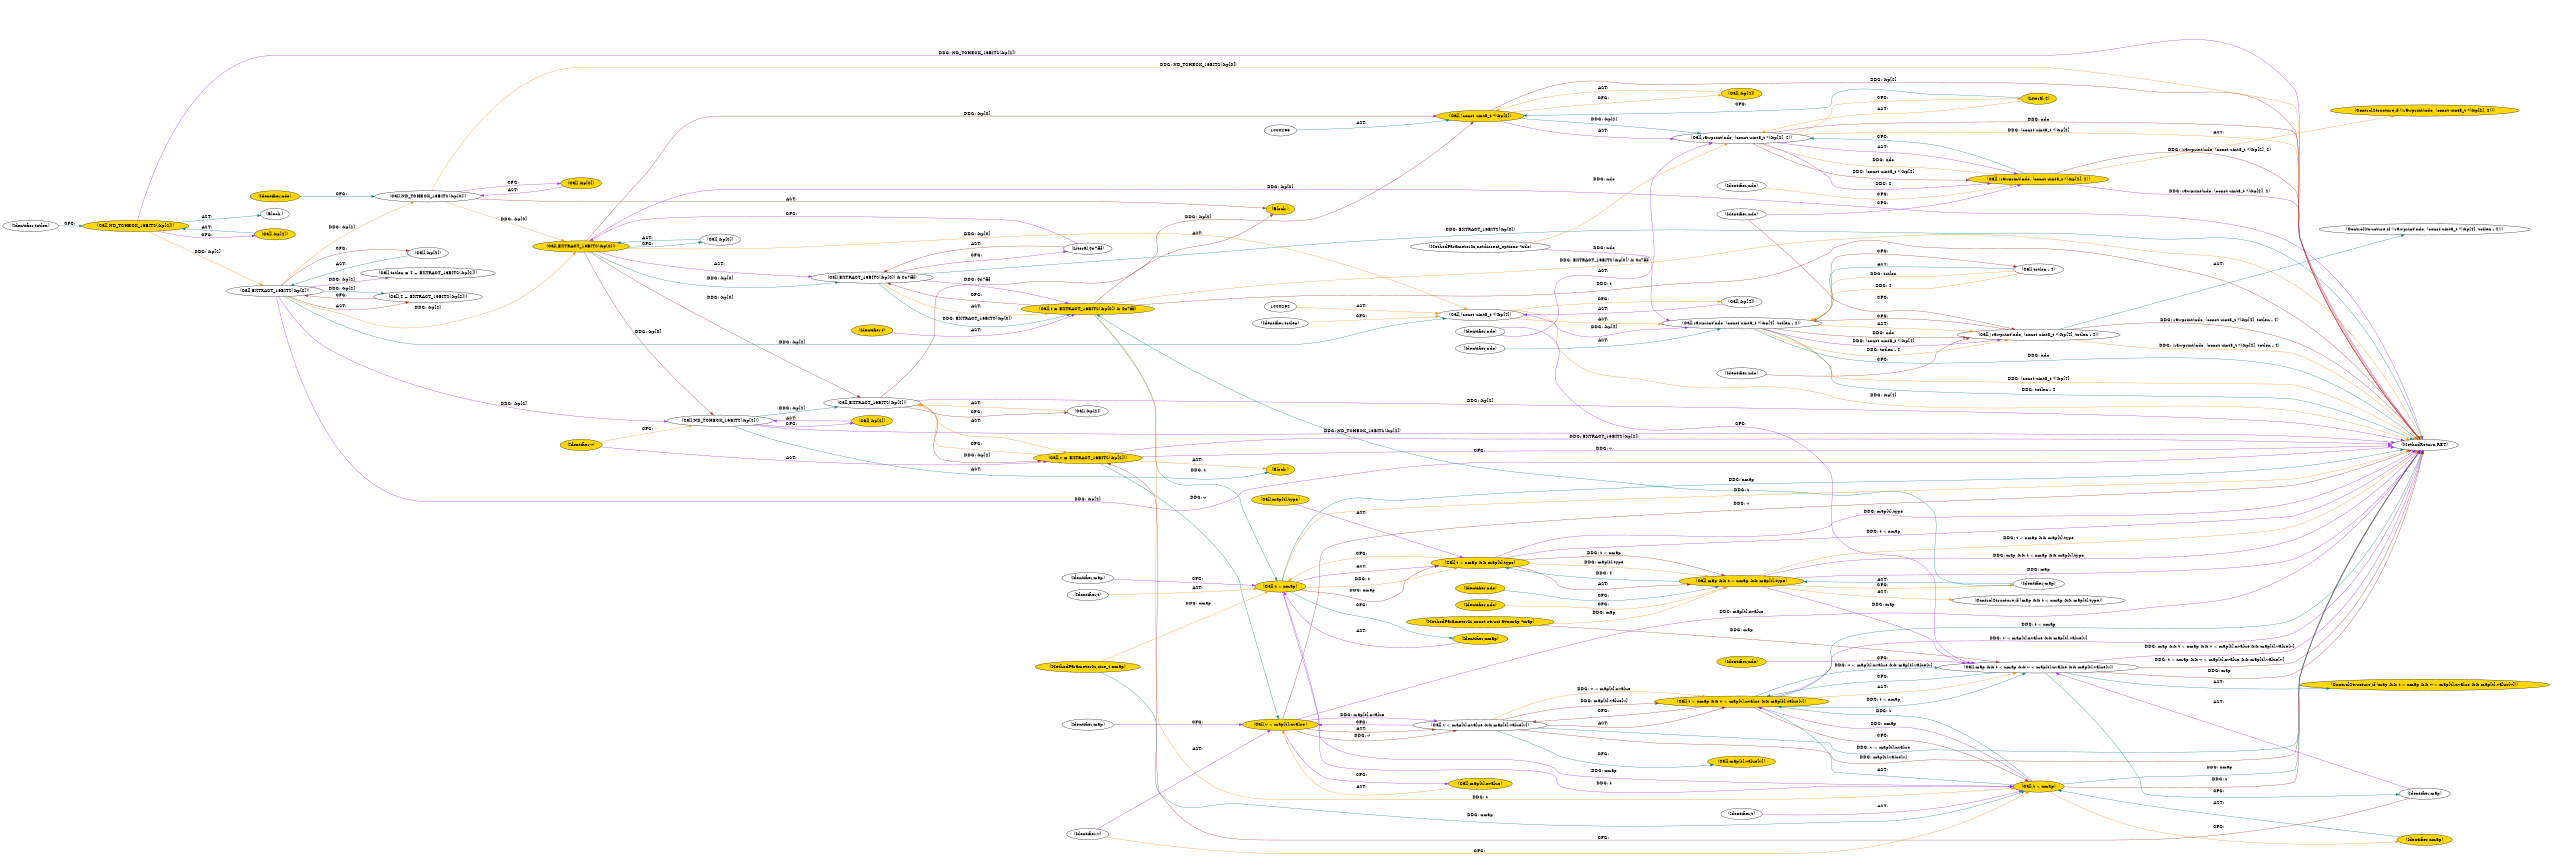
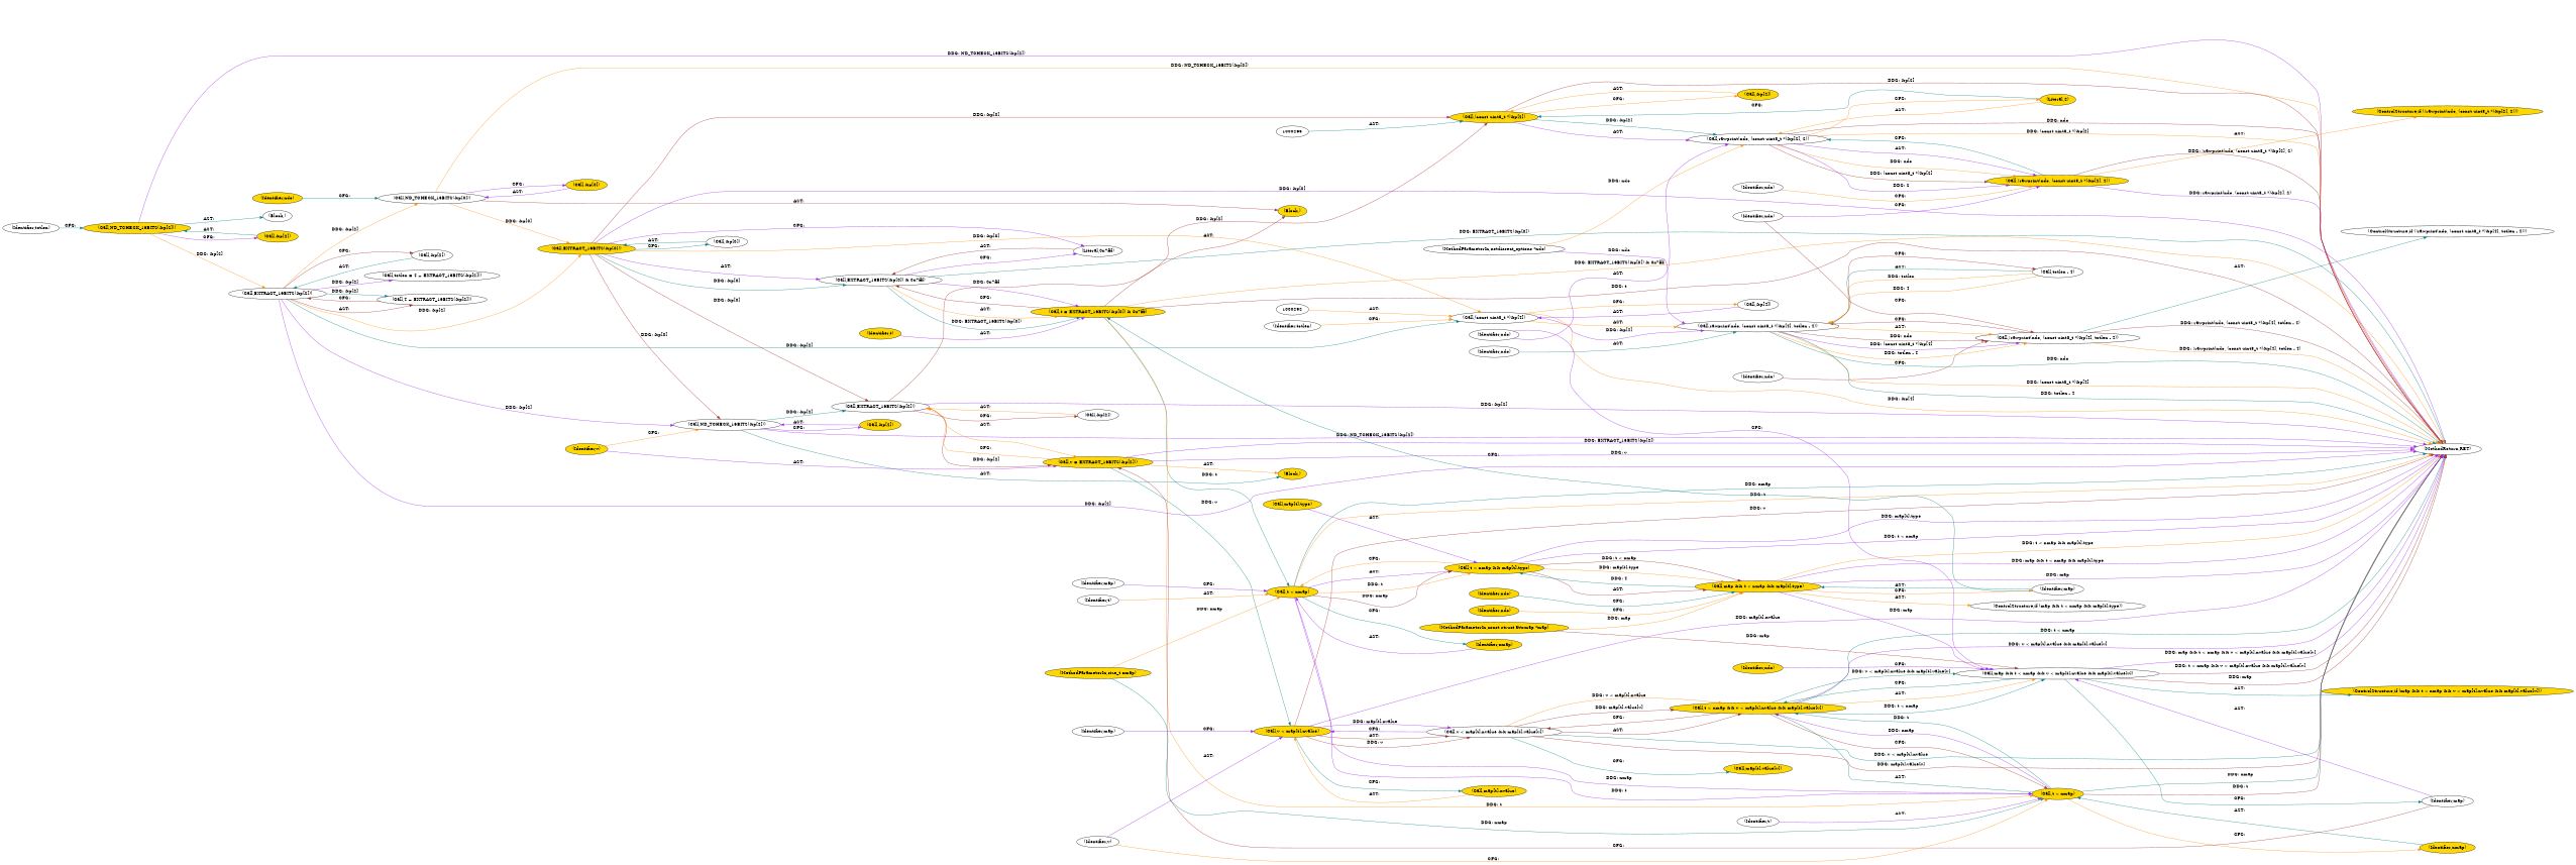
  digraph {
    rankdir=LR
    node [fillcolor=white style=filled]
    edge [color=purple]
    n1 [label="(Call,ND_TCHECK_16BITS(&p[0]))"]
    n2 [fillcolor=gold label="(Call,EXTRACT_16BITS(&p[0]))"]
    n3 [fillcolor=gold label="(Call,&p[0])"]
    n4 [label="(MethodReturn,RET)"]
    n5 [fillcolor=gold label="(Block,)"]
    n6 [label="(Call,ND_TCHECK_16BITS(&p[2]))"]
    n7 [label="(Call,(const uint8_t *)&p[4])"]
    n8 [label="(Call,EXTRACT_16BITS(&p[0]) & 0x7fff)"]
    n9 [label="(Call,EXTRACT_16BITS(&p[2]))"]
    n10 [fillcolor=gold label="(Call,(const uint8_t *)&p[2])"]
    n11 [label="(Call,&p[0])"]
    n12 [label="(Call,EXTRACT_16BITS(&p[2]))"]
    n13 [label="(Call,&p[2])"]
    n14 [label="(Call,4 + EXTRACT_16BITS(&p[2]))"]
    n15 [label="(Call,totlen = 4 + EXTRACT_16BITS(&p[2]))"]
    n16 [fillcolor=gold label="(Call,&p[2])"]
    n17 [fillcolor=gold label="(Block,)"]
    n18 [label="(Call,rawprint(ndo, (const uint8_t *)&p[4], totlen - 4))"]
    n19 [label="(Call,&p[4])"]
    n20 [fillcolor=gold label="(Call,ND_TCHECK_16BITS(&p[2]))"]
    n21 [label="(Block,)"]
    n22 [fillcolor=gold label="(Call,&p[2])"]
    n23 [fillcolor=gold label="(Call,t = EXTRACT_16BITS(&p[0]) & 0x7fff)"]
    n24 [label="(Literal,0x7fff)"]
    n25 [fillcolor=gold label="(Call,v = EXTRACT_16BITS(&p[2]))"]
    n26 [label="(Call,&p[2])"]
    n27 [label="(Call,rawprint(ndo, (const uint8_t *)&p[2], 2))"]
    n28 [fillcolor=gold label="(Call,&p[2])"]
    n29 [fillcolor=gold label="(Call,t < nmap)"]
    n30 [fillcolor=gold label="(Call,t < nmap)"]
    n31 [fillcolor=gold label="(Call,t < nmap && map[t].type)"]
    n32 [fillcolor=gold label="(Identifier,nmap)"]
    n33 [fillcolor=gold label="(Call,t < nmap && v < map[t].nvalue && map[t].value[v])"]
    n34 [fillcolor=gold label="(Identifier,nmap)"]
    n35 [fillcolor=gold label="(Call,map && t < nmap && map[t].type)"]
    n36 [label="(Call,map && t < nmap && v < map[t].nvalue && map[t].value[v])"]
    n37 [label="(Identifier,map)"]
    n38 [label="(ControlStructure,if (map && t < nmap && map[t].type))"]
    n39 [fillcolor=gold label="(Call,map[t].type)"]
    n40 [fillcolor=gold label="(ControlStructure,if (map && t < nmap && v < map[t].nvalue && map[t].value[v]))"]
    n41 [label="(Identifier,map)"]
    n42 [label="(Call,v < map[t].nvalue && map[t].value[v])"]
    n43 [fillcolor=gold label="(Call,v < map[t].nvalue)"]
    n44 [fillcolor=gold label="(Call,map[t].value[v])"]
    n45 [fillcolor=gold label="(Call,map[t].nvalue)"]
    n46 [fillcolor=gold label="(Call,!rawprint(ndo, (const uint8_t *)&p[2], 2))"]
    n47 [fillcolor=gold label="(Literal,2)"]
    n48 [fillcolor=gold label="(ControlStructure,if (!rawprint(ndo, (const uint8_t *)&p[2], 2)))"]
    n49 [label="(Call,!rawprint(ndo, (const uint8_t *)&p[4], totlen - 4))"]
    n50 [label="(Call,totlen - 4)"]
    n51 [label="(ControlStructure,if (!rawprint(ndo, (const uint8_t *)&p[4], totlen - 4)))"]
    n52 [label="(MethodParameterIn,netdissect_options *ndo)"]
    n53 [label="(Identifier,ndo)"]
    n54 [label="(Identifier,t)"]
    n55 [fillcolor=gold label="(Identifier,v)"]
    n56 [label="(Identifier,totlen)"]
    n57 [label="(Identifier,v)"]
    n58 [label="(Identifier,map)"]
    n59 [fillcolor=gold label="(Identifier,ndo)"]
    n60 [label="(Identifier,ndo)"]
    n61 [fillcolor=gold label="(Identifier,ndo)"]
    n62 [label="(Identifier,t)"]
    n63 [label="(Identifier,totlen)"]
    n64 [fillcolor=gold label="(MethodParameterIn,const struct attrmap *map)"]
    n65 [label="(Identifier,map)"]
    n66 [fillcolor=gold label="(Identifier,ndo)"]
    n67 [label="(Identifier,ndo)"]
    n68 [fillcolor=gold label="(Identifier,t)"]
    n69 [fillcolor=gold label="(MethodParameterIn,size_t nmap)"]
    n70 [label="(Identifier,ndo)"]
    n71 [label="(Identifier,ndo)"]
    n72 [fillcolor=gold label="(Identifier,ndo)"]
    1000265
    1000292
    n1 -> n2 [color=darkorange label="DDG: &p[0]"]
    n1 -> n3 [label="CFG: "]
    n1 -> n4 [color=darkorange label="DDG: ND_TCHECK_16BITS(&p[0])"]
    n1 -> n5 [color=brown label="AST: "]
    n2 -> n4 [label="DDG: &p[0]"]
    n2 -> n6 [color=brown label="DDG: &p[0]"]
    n2 -> n7 [color=darkorange label="DDG: &p[0]"]
    n2 -> n8 [label="AST: "]
    n2 -> n8 [color=teal label="DDG: &p[0]"]
    n2 -> n9 [color=brown label="DDG: &p[0]"]
    n2 -> n10 [color=brown label="DDG: &p[0]"]
    n2 -> n11 [color=teal label="CFG: "]
    n3 -> n1 [label="AST: "]
    n6 -> n4 [label="DDG: ND_TCHECK_16BITS(&p[2])"]
    n6 -> n9 [color=teal label="DDG: &p[2]"]
    n6 -> n16 [label="CFG: "]
    n6 -> n17 [color=teal label="AST: "]
    n7 -> n4 [color=darkorange label="DDG: &p[4]"]
    n7 -> n18 [color=darkorange label="AST: "]
    n7 -> n18 [label="DDG: &p[4]"]
    n7 -> n19 [color=darkorange label="CFG: "]
    n8 -> n4 [color=teal label="DDG: EXTRACT_16BITS(&p[0])"]
    n8 -> n23 [color=darkorange label="AST: "]
    n8 -> n23 [color=teal label="DDG: EXTRACT_16BITS(&p[0])"]
    n8 -> n23 [label="DDG: 0x7fff"]
    n8 -> n24 [label="CFG: "]
    n9 -> n4 [label="DDG: &p[2]"]
    n9 -> n10 [color=brown label="DDG: &p[2]"]
    n9 -> n25 [color=darkorange label="AST: "]
    n9 -> n25 [color=brown label="DDG: &p[2]"]
    n9 -> n26 [color=brown label="CFG: "]
    n10 -> n4 [color=brown label="DDG: &p[2]"]
    n10 -> n27 [label="AST: "]
    n10 -> n27 [color=teal label="DDG: &p[2]"]
    n10 -> n28 [color=darkorange label="CFG: "]
    n11 -> n2 [color=teal label="AST: "]
    n12 -> n1 [color=darkorange label="DDG: &p[2]"]
    n12 -> n2 [color=darkorange label="DDG: &p[2]"]
    n12 -> n4 [label="DDG: &p[2]"]
    n12 -> n6 [label="DDG: &p[2]"]
    n12 -> n7 [color=teal label="DDG: &p[2]"]
    n12 -> n13 [color=brown label="CFG: "]
    n12 -> n14 [color=brown label="AST: "]
    n12 -> n14 [color=teal label="DDG: &p[2]"]
    n12 -> n15 [label="DDG: &p[2]"]
    n13 -> n12 [color=teal label="AST: "]
    n14 -> n12 [color=brown label="CFG: "]
    n16 -> n6 [label="AST: "]
    n18 -> n4 [color=teal label="DDG: ndo"]
    n18 -> n4 [color=darkorange label="DDG: (const uint8_t *)&p[4]"]
    n18 -> n4 [color=teal label="DDG: totlen - 4"]
    n18 -> n49 [color=darkorange label="AST: "]
    n18 -> n49 [color=brown label="DDG: ndo"]
    n18 -> n49 [label="DDG: (const uint8_t *)&p[4]"]
    n18 -> n49 [color=darkorange label="DDG: totlen - 4"]
    n18 -> n50 [color=brown label="CFG: "]
    n19 -> n7 [label="AST: "]
    n20 -> n4 [label="DDG: ND_TCHECK_16BITS(&p[2])"]
    n20 -> n12 [color=darkorange label="DDG: &p[2]"]
    n20 -> n21 [color=teal label="AST: "]
    n20 -> n22 [label="CFG: "]
    n22 -> n20 [color=teal label="AST: "]
    n23 -> n4 [color=brown label="DDG: t"]
    n23 -> n4 [color=darkorange label="DDG: EXTRACT_16BITS(&p[0]) & 0x7fff"]
    n23 -> n5 [color=brown label="AST: "]
    n23 -> n8 [color=brown label="CFG: "]
    n23 -> n29 [color=teal label="DDG: t"]
    n23 -> n30 [color=darkorange label="DDG: t"]
-   n24 -> n2 [label="CFG: "]
+   n2 -> n24 [label="CFG: "]
    n24 -> n8 [color=brown label="AST: "]
    n25 -> n4 [label="DDG: EXTRACT_16BITS(&p[2])"]
    n25 -> n4 [label="DDG: v"]
    n25 -> n9 [color=darkorange label="CFG: "]
    n25 -> n17 [color=darkorange label="AST: "]
    n25 -> n43 [color=teal label="DDG: v"]
    n26 -> n9 [color=darkorange label="AST: "]
    n27 -> n4 [color=brown label="DDG: ndo"]
    n27 -> n4 [color=darkorange label="DDG: (const uint8_t *)&p[2]"]
    n27 -> n46 [label="AST: "]
    n27 -> n46 [color=darkorange label="DDG: ndo"]
    n27 -> n46 [color=brown label="DDG: (const uint8_t *)&p[2]"]
    n27 -> n46 [label="DDG: 2"]
    n27 -> n47 [color=darkorange label="CFG: "]
    n28 -> n10 [color=darkorange label="AST: "]
    n29 -> n4 [color=darkorange label="DDG: t"]
    n29 -> n4 [color=teal label="DDG: nmap"]
    n29 -> n30 [label="DDG: t"]
    n29 -> n30 [label="DDG: nmap"]
    n29 -> n31 [label="AST: "]
    n29 -> n31 [color=darkorange label="DDG: t"]
    n29 -> n31 [color=brown label="DDG: nmap"]
    n29 -> n32 [color=teal label="CFG: "]
    n30 -> n4 [color=brown label="DDG: t"]
    n30 -> n4 [color=teal label="DDG: nmap"]
    n30 -> n33 [color=teal label="AST: "]
    n30 -> n33 [color=teal label="DDG: t"]
    n30 -> n33 [label="DDG: nmap"]
    n30 -> n34 [color=darkorange label="CFG: "]
    n31 -> n4 [label="DDG: map[t].type"]
    n31 -> n4 [label="DDG: t < nmap"]
    n31 -> n29 [color=darkorange label="CFG: "]
    n31 -> n35 [color=brown label="AST: "]
    n31 -> n35 [color=brown label="DDG: t < nmap"]
    n31 -> n35 [color=darkorange label="DDG: map[t].type"]
    n32 -> n29 [label="AST: "]
    n33 -> n4 [label="DDG: v < map[t].nvalue && map[t].value[v]"]
    n33 -> n4 [color=teal label="DDG: t < nmap"]
    n33 -> n30 [color=brown label="CFG: "]
    n33 -> n36 [color=darkorange label="AST: "]
    n33 -> n36 [color=teal label="DDG: t < nmap"]
    n33 -> n36 [color=teal label="DDG: v < map[t].nvalue && map[t].value[v]"]
    n33 -> n42 [color=brown label="CFG: "]
    n34 -> n30 [color=teal label="AST: "]
    n35 -> n4 [label="DDG: map && t < nmap && map[t].type"]
    n35 -> n4 [label="DDG: map"]
    n35 -> n4 [color=darkorange label="DDG: t < nmap && map[t].type"]
    n35 -> n31 [color=teal label="DDG: 4"]
    n35 -> n36 [label="DDG: map"]
    n35 -> n37 [color=darkorange label="CFG: "]
    n35 -> n38 [color=darkorange label="AST: "]
    n36 -> n4 [label="DDG: map && t < nmap && v < map[t].nvalue && map[t].value[v]"]
    n36 -> n4 [color=brown label="DDG: t < nmap && v < map[t].nvalue && map[t].value[v]"]
    n36 -> n4 [color=brown label="DDG: map"]
    n36 -> n33 [color=teal label="CFG: "]
    n36 -> n40 [color=teal label="AST: "]
    n36 -> n41 [color=teal label="CFG: "]
    n37 -> n23 [color=teal label="CFG: "]
    n37 -> n35 [color=teal label="AST: "]
    n39 -> n31 [label="AST: "]
    n41 -> n25 [color=brown label="CFG: "]
    n41 -> n36 [label="AST: "]
    n42 -> n4 [color=teal label="DDG: v < map[t].nvalue"]
    n42 -> n4 [color=brown label="DDG: map[t].value[v]"]
    n42 -> n33 [color=brown label="AST: "]
    n42 -> n33 [color=darkorange label="DDG: v < map[t].nvalue"]
    n42 -> n33 [color=brown label="DDG: map[t].value[v]"]
    n42 -> n43 [label="CFG: "]
    n42 -> n44 [color=teal label="CFG: "]
    n43 -> n4 [color=brown label="DDG: v"]
    n43 -> n4 [label="DDG: map[t].nvalue"]
    n43 -> n42 [color=brown label="AST: "]
    n43 -> n42 [color=brown label="DDG: v"]
    n43 -> n42 [label="DDG: map[t].nvalue"]
-   n43 -> n45 [label="CFG: "]
+   n43 -> n45 [color=teal label="CFG: "]
    n45 -> n43 [color=darkorange label="AST: "]
    n46 -> n4 [label="DDG: rawprint(ndo, (const uint8_t *)&p[2], 2)"]
    n46 -> n4 [color=brown label="DDG: !rawprint(ndo, (const uint8_t *)&p[2], 2)"]
    n46 -> n27 [color=teal label="CFG: "]
    n46 -> n48 [color=darkorange label="AST: "]
    n47 -> n10 [color=teal label="CFG: "]
    n47 -> n27 [color=darkorange label="AST: "]
    n49 -> n4 [color=brown label="DDG: rawprint(ndo, (const uint8_t *)&p[4], totlen - 4)"]
    n49 -> n4 [color=darkorange label="DDG: !rawprint(ndo, (const uint8_t *)&p[4], totlen - 4)"]
    n49 -> n18 [color=brown label="CFG: "]
    n49 -> n51 [color=teal label="AST: "]
    n50 -> n18 [color=teal label="AST: "]
    n50 -> n18 [color=darkorange label="DDG: totlen"]
    n50 -> n18 [color=darkorange label="DDG: 4"]
    n52 -> n18 [label="DDG: ndo"]
    n52 -> n27 [color=darkorange label="DDG: ndo"]
    n53 -> n46 [color=darkorange label="CFG: "]
    n54 -> n30 [label="AST: "]
    n55 -> n6 [color=darkorange label="CFG: "]
    n55 -> n25 [label="AST: "]
    n56 -> n7 [color=darkorange label="CFG: "]
    n57 -> n30 [color=darkorange label="CFG: "]
    n57 -> n43 [label="AST: "]
    n58 -> n29 [label="CFG: "]
    n59 -> n1 [color=teal label="CFG: "]
    n60 -> n46 [label="CFG: "]
    n60 -> n49 [color=brown label="CFG: "]
    n61 -> n35 [color=darkorange label="CFG: "]
    n62 -> n29 [color=darkorange label="AST: "]
    n63 -> n20 [color=teal label="CFG: "]
    n64 -> n35 [color=darkorange label="DDG: map"]
    n64 -> n36 [color=brown label="DDG: map"]
    n65 -> n43 [label="CFG: "]
    n66 -> n36 [label="CFG: "]
    n67 -> n18 [color=teal label="AST: "]
    n68 -> n23 [label="AST: "]
    n69 -> n29 [color=darkorange label="DDG: nmap"]
    n69 -> n30 [color=teal label="DDG: nmap"]
    n70 -> n49 [color=brown label="CFG: "]
    n71 -> n27 [label="AST: "]
    n71 -> n36 [label="CFG: "]
    n72 -> n35 [color=teal label="CFG: "]
    1000265 -> n10 [color=teal label="AST: "]
    1000292 -> n7 [color=darkorange label="AST: "]
  }
